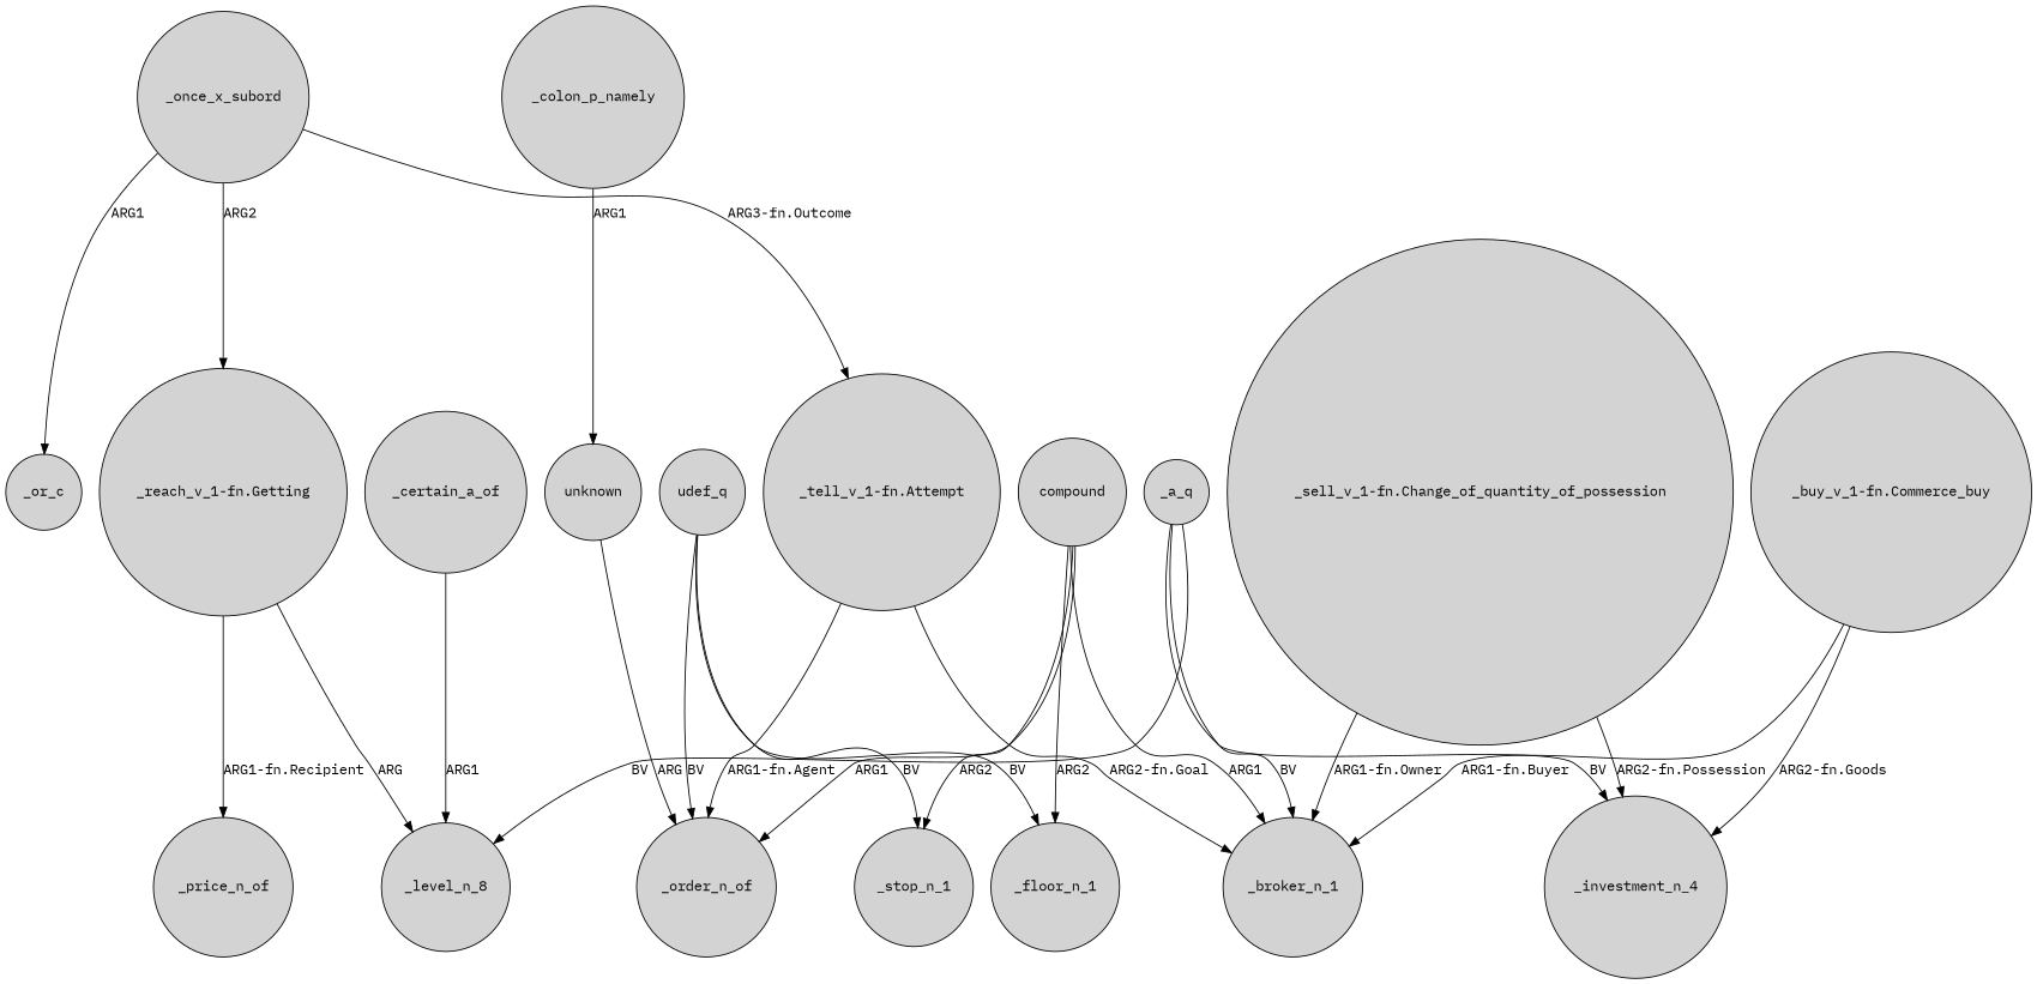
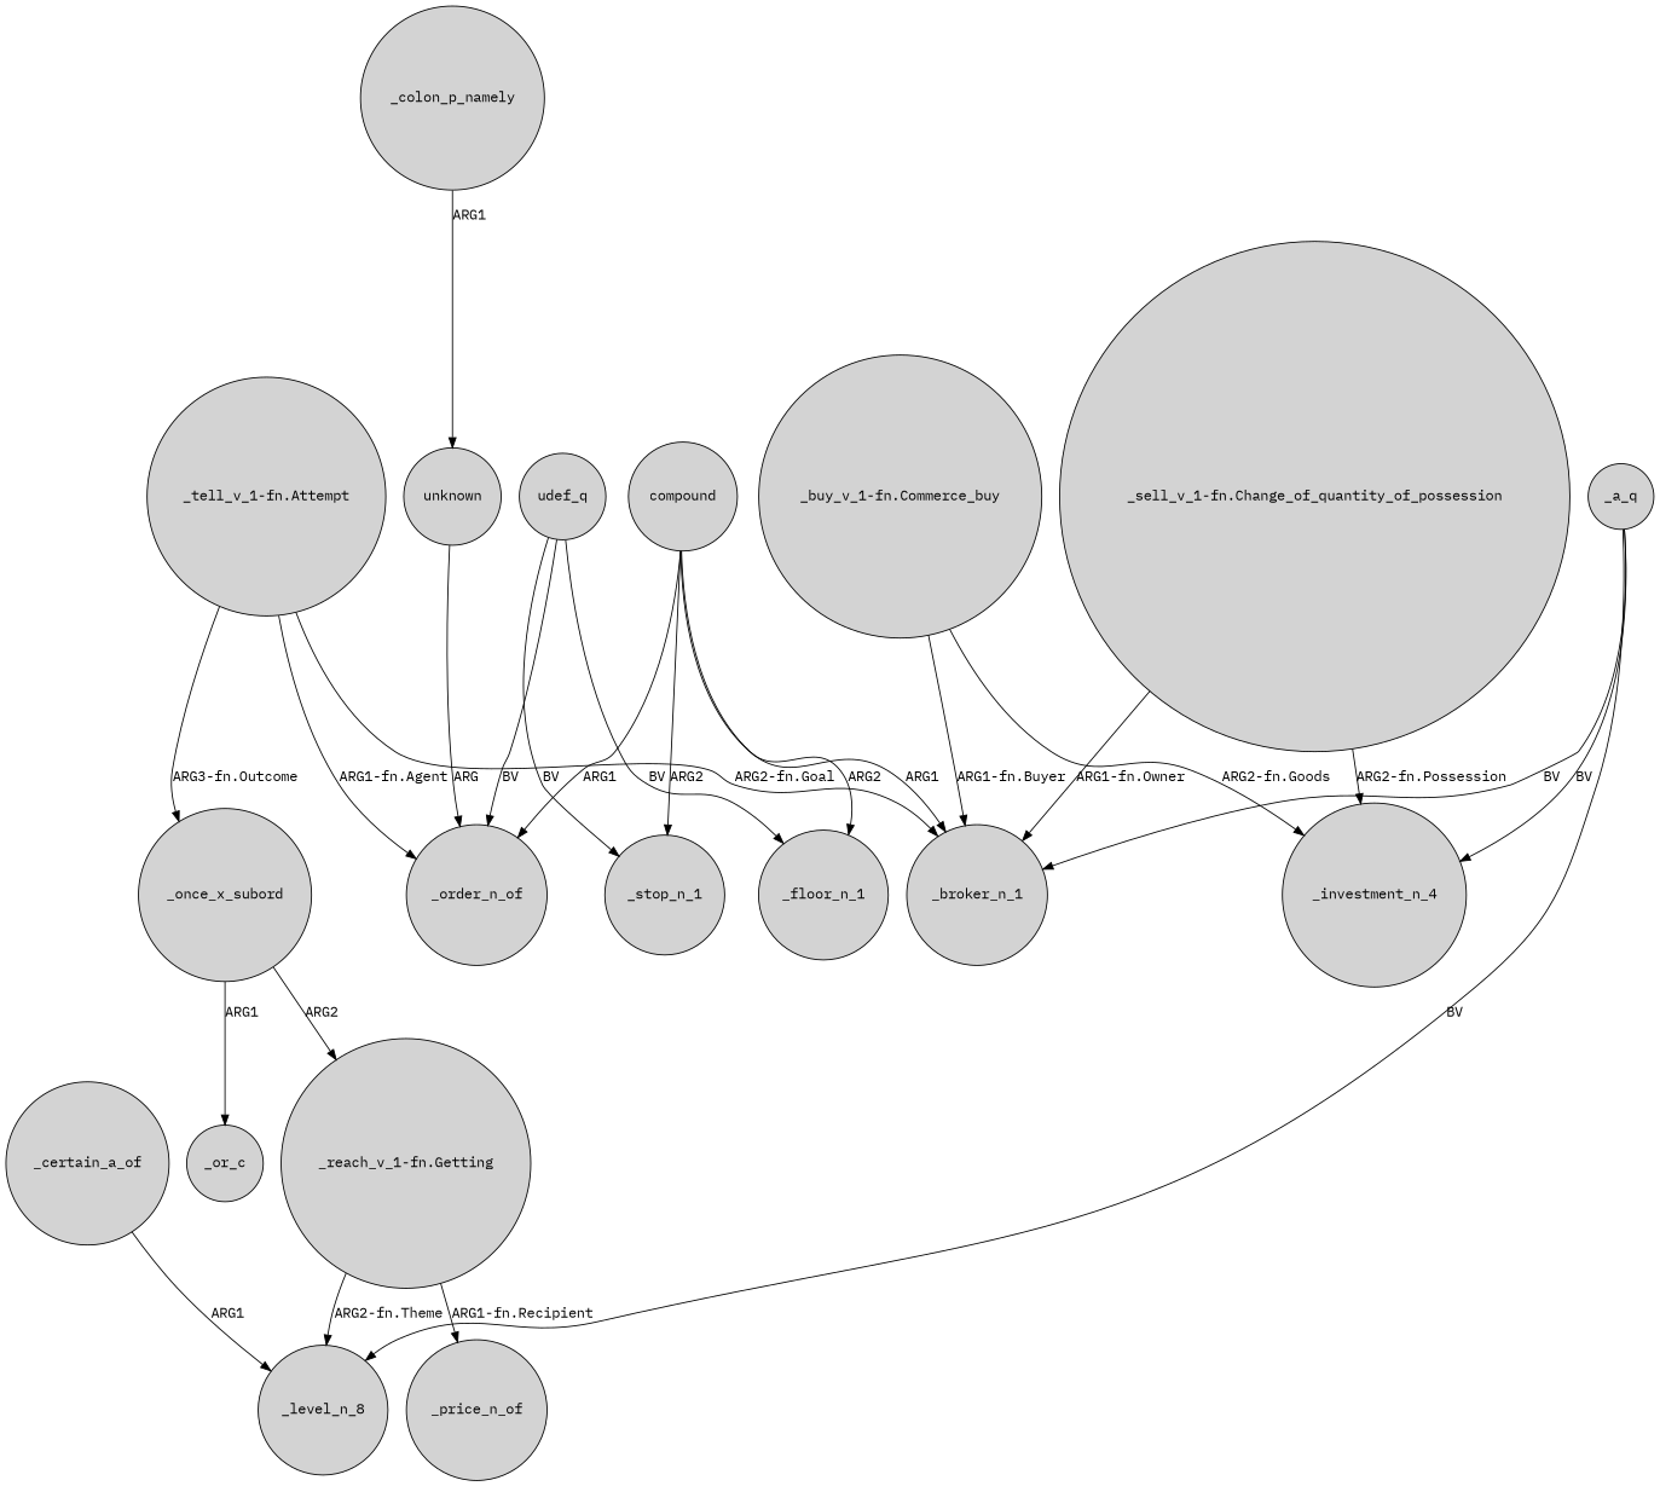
  digraph {
    fontname="IBM Plex Mono"
    node [fontname="IBM Plex Mono" shape=circle style=filled]
    edge [fontname="IBM Plex Mono"]
    n1 [label=_level_n_8]
    _certain_a_of
    compound
    _order_n_of
    _floor_n_1
    _broker_n_1
    _stop_n_1
    "_reach_v_1-fn.Getting"
    _price_n_of
    "_sell_v_1-fn.Change_of_quantity_of_possession"
    n11 [label=_investment_n_4]
    _once_x_subord
    _or_c
    udef_q
    _colon_p_namely
    unknown
    "_tell_v_1-fn.Attempt"
    "_buy_v_1-fn.Commerce_buy"
    _a_q
    _certain_a_of -> n1 [label=ARG1]
    compound -> _order_n_of [label=ARG1]
    compound -> _floor_n_1 [label=ARG2]
    compound -> _broker_n_1 [label=ARG1]
    compound -> _stop_n_1 [label=ARG2]
-   "_reach_v_1-fn.Getting" -> n1 [label=ARG]
+   "_reach_v_1-fn.Getting" -> n1 [label="ARG2-fn.Theme"]
    "_reach_v_1-fn.Getting" -> _price_n_of [label="ARG1-fn.Recipient"]
    "_sell_v_1-fn.Change_of_quantity_of_possession" -> _broker_n_1 [label="ARG1-fn.Owner"]
    "_sell_v_1-fn.Change_of_quantity_of_possession" -> n11 [label="ARG2-fn.Possession"]
    _once_x_subord -> "_reach_v_1-fn.Getting" [label=ARG2]
    _once_x_subord -> _or_c [label=ARG1]
    udef_q -> _order_n_of [label=BV]
    udef_q -> _floor_n_1 [label=BV]
    udef_q -> _stop_n_1 [label=BV]
    _colon_p_namely -> unknown [label=ARG1]
    unknown -> _order_n_of [label=ARG]
    "_tell_v_1-fn.Attempt" -> _order_n_of [label="ARG1-fn.Agent"]
    "_tell_v_1-fn.Attempt" -> _broker_n_1 [label="ARG2-fn.Goal"]
-   _once_x_subord -> "_tell_v_1-fn.Attempt" [label="ARG3-fn.Outcome"]
+   "_tell_v_1-fn.Attempt" -> _once_x_subord [label="ARG3-fn.Outcome"]
    "_buy_v_1-fn.Commerce_buy" -> _broker_n_1 [label="ARG1-fn.Buyer"]
    "_buy_v_1-fn.Commerce_buy" -> n11 [label="ARG2-fn.Goods"]
    _a_q -> n1 [label=BV]
    _a_q -> _broker_n_1 [label=BV]
    _a_q -> n11 [label=BV]
  }
